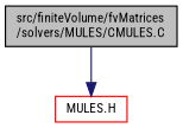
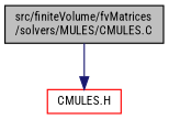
  digraph {
    fontname="Roboto Condensed"
    node [fontname="Roboto Condensed" fontsize=10 shape=record]
    n1 [color=black fillcolor=grey75 fontcolor=black height=0.2 label="src/finiteVolume/fvMatrices\l/solvers/MULES/CMULES.C" style=filled width=0.4]
-   n2 [color=red height=0.2 label="MULES.H" width=0.4]
+   n2 [color=red height=0.2 label="CMULES.H" width=0.4]
    n1 -> n2 [color=midnightblue fontname="Roboto Condensed" fontsize=10 labelfontname=FreeSans labelfontsize=10 style=solid]
  }
